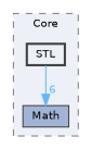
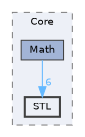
  digraph {
    compound=true
    node [color=grey25 fontname=Helvetica fontsize=10 shape=box]
    n1 [fillcolor="#a2b4d6" height=0.2 label=Math style=filled width=0.4]
    n2 [fillcolor="#edf0f7" height=0.2 label=STL style="filled,bold" width=0.4]
    subgraph cluster_1 {
      bgcolor="#edf0f7"
      fontname=Helvetica
      fontsize=10
      label=Core
      pencolor=grey50
      style="filled,dashed"
      n1
      n2
    }
-   n2 -> n1 [color=steelblue1 fontcolor=steelblue1 fontname=Helvetica fontsize=10 headlabel=6 labeldistance=1.5 labelfontname=Helvetica labelfontsize=10]
+   n1 -> n2 [color=steelblue1 fontcolor=steelblue1 fontname=Helvetica fontsize=10 headlabel=6 labeldistance=1.5 labelfontname=Helvetica labelfontsize=10]
  }
